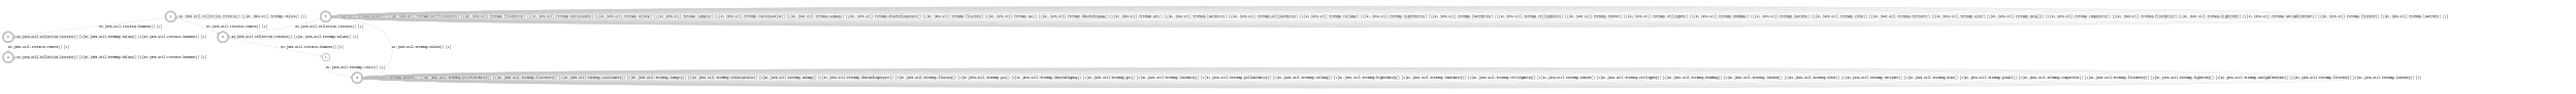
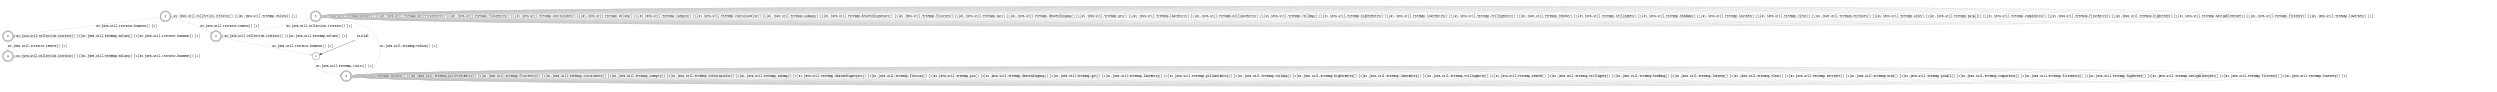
  digraph {
    fontname="Courier Prime"
    rankdir=TB
    node [fontname="Courier Prime" shape=doublecircle]
    edge [color=gray fontname="Courier Prime" style="setlinewidth(1)"]
    0
    4
    2
    3
    1 [shape=circle]
    6
+   initial [shape=plaintext]
    5
    0 -> 0 [label="#2.java.util.Collection.iterator() [1]"]
    0 -> 0 [label="#1.java.util.TreeMap.values() [1]"]
    0 -> 0 [label="#3.java.util.Iterator.hasNext() [1]"]
    0 -> 4 [label="#3.java.util.Iterator.remove() [1]"]
    4 -> 4 [label="#2.java.util.Collection.iterator() [1]"]
    4 -> 4 [label="#1.java.util.TreeMap.values() [1]"]
    4 -> 4 [label="#3.java.util.Iterator.hasNext() [1]"]
    2 -> 0 [label="#3.java.util.Iterator.hasNext() [1]"]
    2 -> 2 [label="#2.java.util.Collection.iterator() [1]"]
    2 -> 2 [label="#1.java.util.TreeMap.values() [1]"]
    2 -> 3 [label="#3.java.util.Iterator.remove() [1]"]
    3 -> 3 [label="#2.java.util.Collection.iterator() [1]"]
    3 -> 3 [label="#1.java.util.TreeMap.values() [1]"]
    3 -> 1 [label="#3.java.util.Iterator.hasNext() [1]"]
    1 -> 6 [label="#1.java.util.TreeMap.<init>() [1]"]
    6 -> 6 [label="#1.java.util.TreeMap.keySet() [1]"]
    6 -> 6 [label="#1.java.util.TreeMap.pollFirstEntry() [1]"]
    6 -> 6 [label="#1.java.util.TreeMap.floorEntry() [1]"]
    6 -> 6 [label="#1.java.util.TreeMap.containsKey() [1]"]
    6 -> 6 [label="#1.java.util.TreeMap.isEmpty() [1]"]
    6 -> 6 [label="#1.java.util.TreeMap.containsValue() [1]"]
    6 -> 6 [label="#1.java.util.TreeMap.subMap() [1]"]
    6 -> 6 [label="#1.java.util.TreeMap.descendingKeySet() [1]"]
    6 -> 6 [label="#1.java.util.TreeMap.floorKey() [1]"]
    6 -> 6 [label="#1.java.util.TreeMap.put() [1]"]
    6 -> 6 [label="#1.java.util.TreeMap.descendingMap() [1]"]
    6 -> 6 [label="#1.java.util.TreeMap.get() [1]"]
    6 -> 6 [label="#1.java.util.TreeMap.lastEntry() [1]"]
    6 -> 6 [label="#1.java.util.TreeMap.pollLastEntry() [1]"]
    6 -> 6 [label="#1.java.util.TreeMap.tailMap() [1]"]
    6 -> 6 [label="#1.java.util.TreeMap.higherEntry() [1]"]
    6 -> 6 [label="#1.java.util.TreeMap.lowerEntry() [1]"]
    6 -> 6 [label="#1.java.util.TreeMap.ceilingEntry() [1]"]
    6 -> 6 [label="#1.java.util.TreeMap.remove() [1]"]
    6 -> 6 [label="#1.java.util.TreeMap.ceilingKey() [1]"]
    6 -> 6 [label="#1.java.util.TreeMap.headMap() [1]"]
    6 -> 6 [label="#1.java.util.TreeMap.lastKey() [1]"]
    6 -> 6 [label="#1.java.util.TreeMap.clear() [1]"]
    6 -> 6 [label="#1.java.util.TreeMap.entrySet() [1]"]
    6 -> 6 [label="#1.java.util.TreeMap.size() [1]"]
    6 -> 6 [label="#1.java.util.TreeMap.putAll() [1]"]
    6 -> 6 [label="#1.java.util.TreeMap.comparator() [1]"]
    6 -> 6 [label="#1.java.util.TreeMap.firstEntry() [1]"]
    6 -> 6 [label="#1.java.util.TreeMap.higherKey() [1]"]
    6 -> 6 [label="#1.java.util.TreeMap.navigableKeySet() [1]"]
    6 -> 6 [label="#1.java.util.TreeMap.firstKey() [1]"]
    6 -> 6 [label="#1.java.util.TreeMap.lowerKey() [1]"]
+   initial -> 1 [color="" style=""]
    5 -> 3 [label="#2.java.util.Collection.iterator() [1]"]
    5 -> 6 [label="#1.java.util.TreeMap.values() [1]"]
    5 -> 5 [label="#1.java.util.TreeMap.keySet() [1]"]
    5 -> 5 [label="#1.java.util.TreeMap.pollFirstEntry() [1]"]
    5 -> 5 [label="#1.java.util.TreeMap.floorEntry() [1]"]
    5 -> 5 [label="#1.java.util.TreeMap.containsKey() [1]"]
    5 -> 5 [label="#1.java.util.TreeMap.values() [1]"]
    5 -> 5 [label="#1.java.util.TreeMap.isEmpty() [1]"]
    5 -> 5 [label="#1.java.util.TreeMap.containsValue() [1]"]
    5 -> 5 [label="#1.java.util.TreeMap.subMap() [1]"]
    5 -> 5 [label="#1.java.util.TreeMap.descendingKeySet() [1]"]
    5 -> 5 [label="#1.java.util.TreeMap.floorKey() [1]"]
    5 -> 5 [label="#1.java.util.TreeMap.put() [1]"]
    5 -> 5 [label="#1.java.util.TreeMap.descendingMap() [1]"]
    5 -> 5 [label="#1.java.util.TreeMap.get() [1]"]
    5 -> 5 [label="#1.java.util.TreeMap.lastEntry() [1]"]
    5 -> 5 [label="#1.java.util.TreeMap.pollLastEntry() [1]"]
    5 -> 5 [label="#1.java.util.TreeMap.tailMap() [1]"]
    5 -> 5 [label="#1.java.util.TreeMap.higherEntry() [1]"]
    5 -> 5 [label="#1.java.util.TreeMap.lowerEntry() [1]"]
    5 -> 5 [label="#1.java.util.TreeMap.ceilingEntry() [1]"]
    5 -> 5 [label="#1.java.util.TreeMap.remove() [1]"]
    5 -> 5 [label="#1.java.util.TreeMap.ceilingKey() [1]"]
    5 -> 5 [label="#1.java.util.TreeMap.headMap() [1]"]
    5 -> 5 [label="#1.java.util.TreeMap.lastKey() [1]"]
    5 -> 5 [label="#1.java.util.TreeMap.clear() [1]"]
    5 -> 5 [label="#1.java.util.TreeMap.entrySet() [1]"]
    5 -> 5 [label="#1.java.util.TreeMap.size() [1]"]
    5 -> 5 [label="#1.java.util.TreeMap.putAll() [1]"]
    5 -> 5 [label="#1.java.util.TreeMap.comparator() [1]"]
    5 -> 5 [label="#1.java.util.TreeMap.firstEntry() [1]"]
    5 -> 5 [label="#1.java.util.TreeMap.higherKey() [1]"]
    5 -> 5 [label="#1.java.util.TreeMap.navigableKeySet() [1]"]
    5 -> 5 [label="#1.java.util.TreeMap.firstKey() [1]"]
    5 -> 5 [label="#1.java.util.TreeMap.lowerKey() [1]"]
  }
